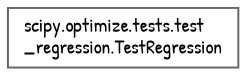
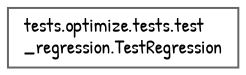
  digraph {
    rankdir=LR
    fontname="Patrick Hand"
-   n1 [color=grey40 fillcolor=white fontname="Patrick Hand" fontsize=10 height=0.2 label="scipy.optimize.tests.test\l_regression.TestRegression" shape=box style=filled width=0.4]
+   n1 [color=grey40 fillcolor=white fontname="Patrick Hand" fontsize=10 height=0.2 label="tests.optimize.tests.test\l_regression.TestRegression" shape=box style=filled width=0.4]
  }
